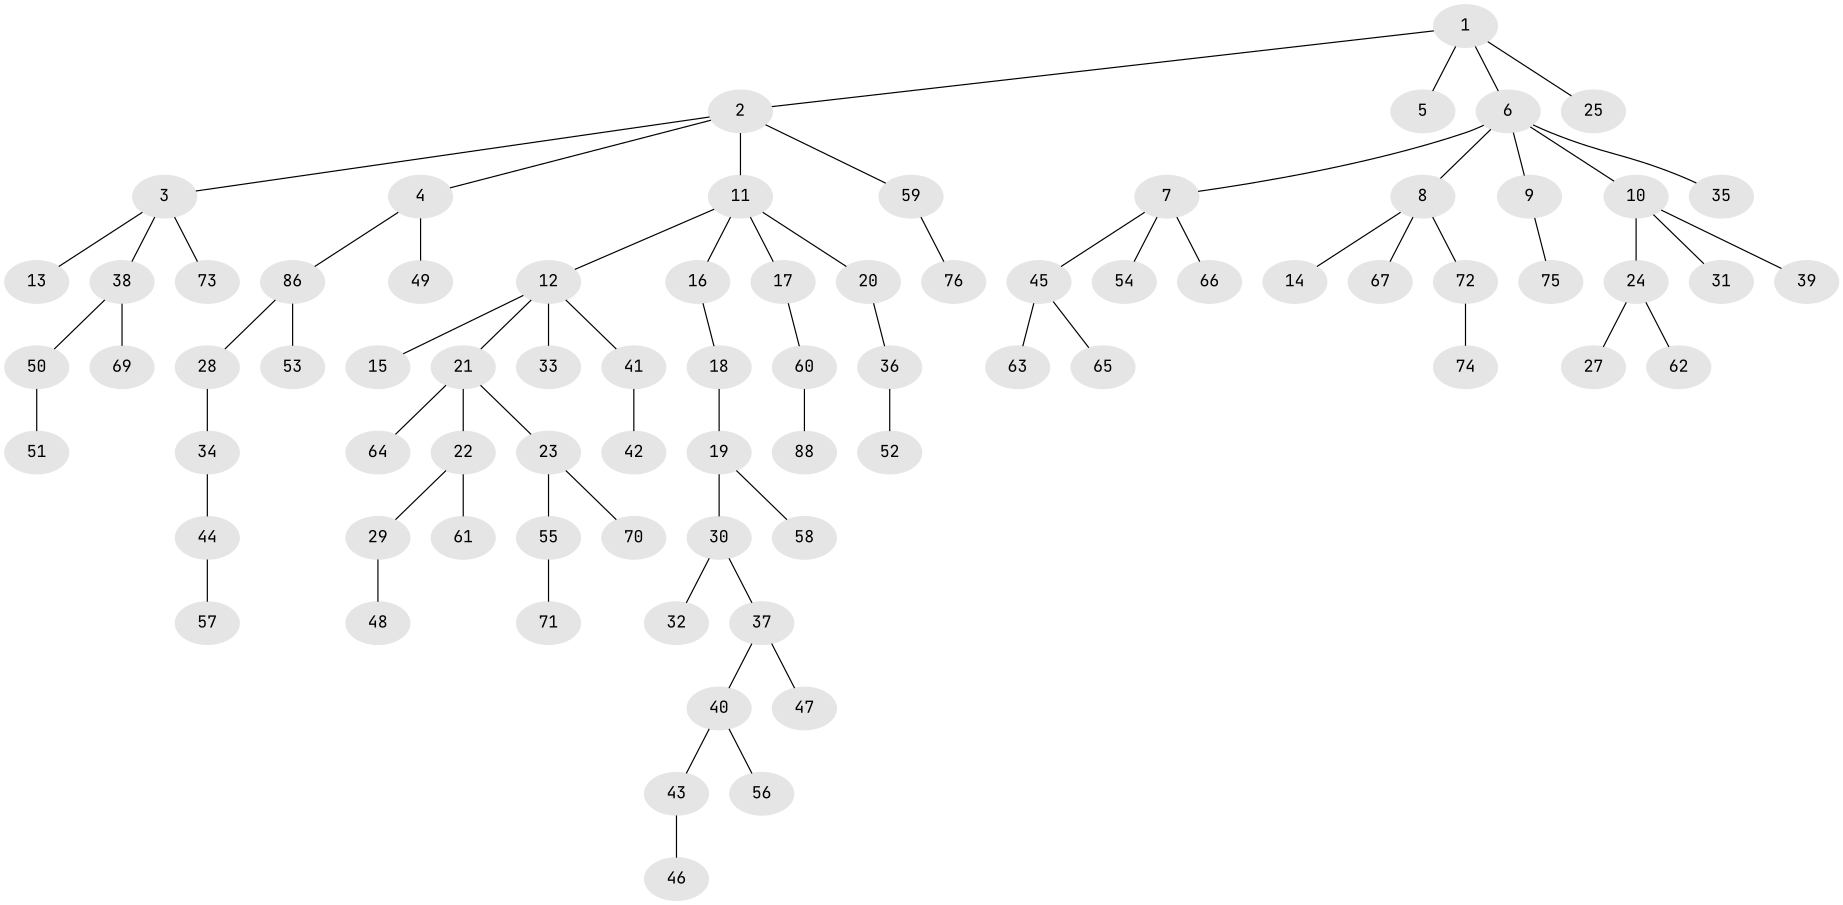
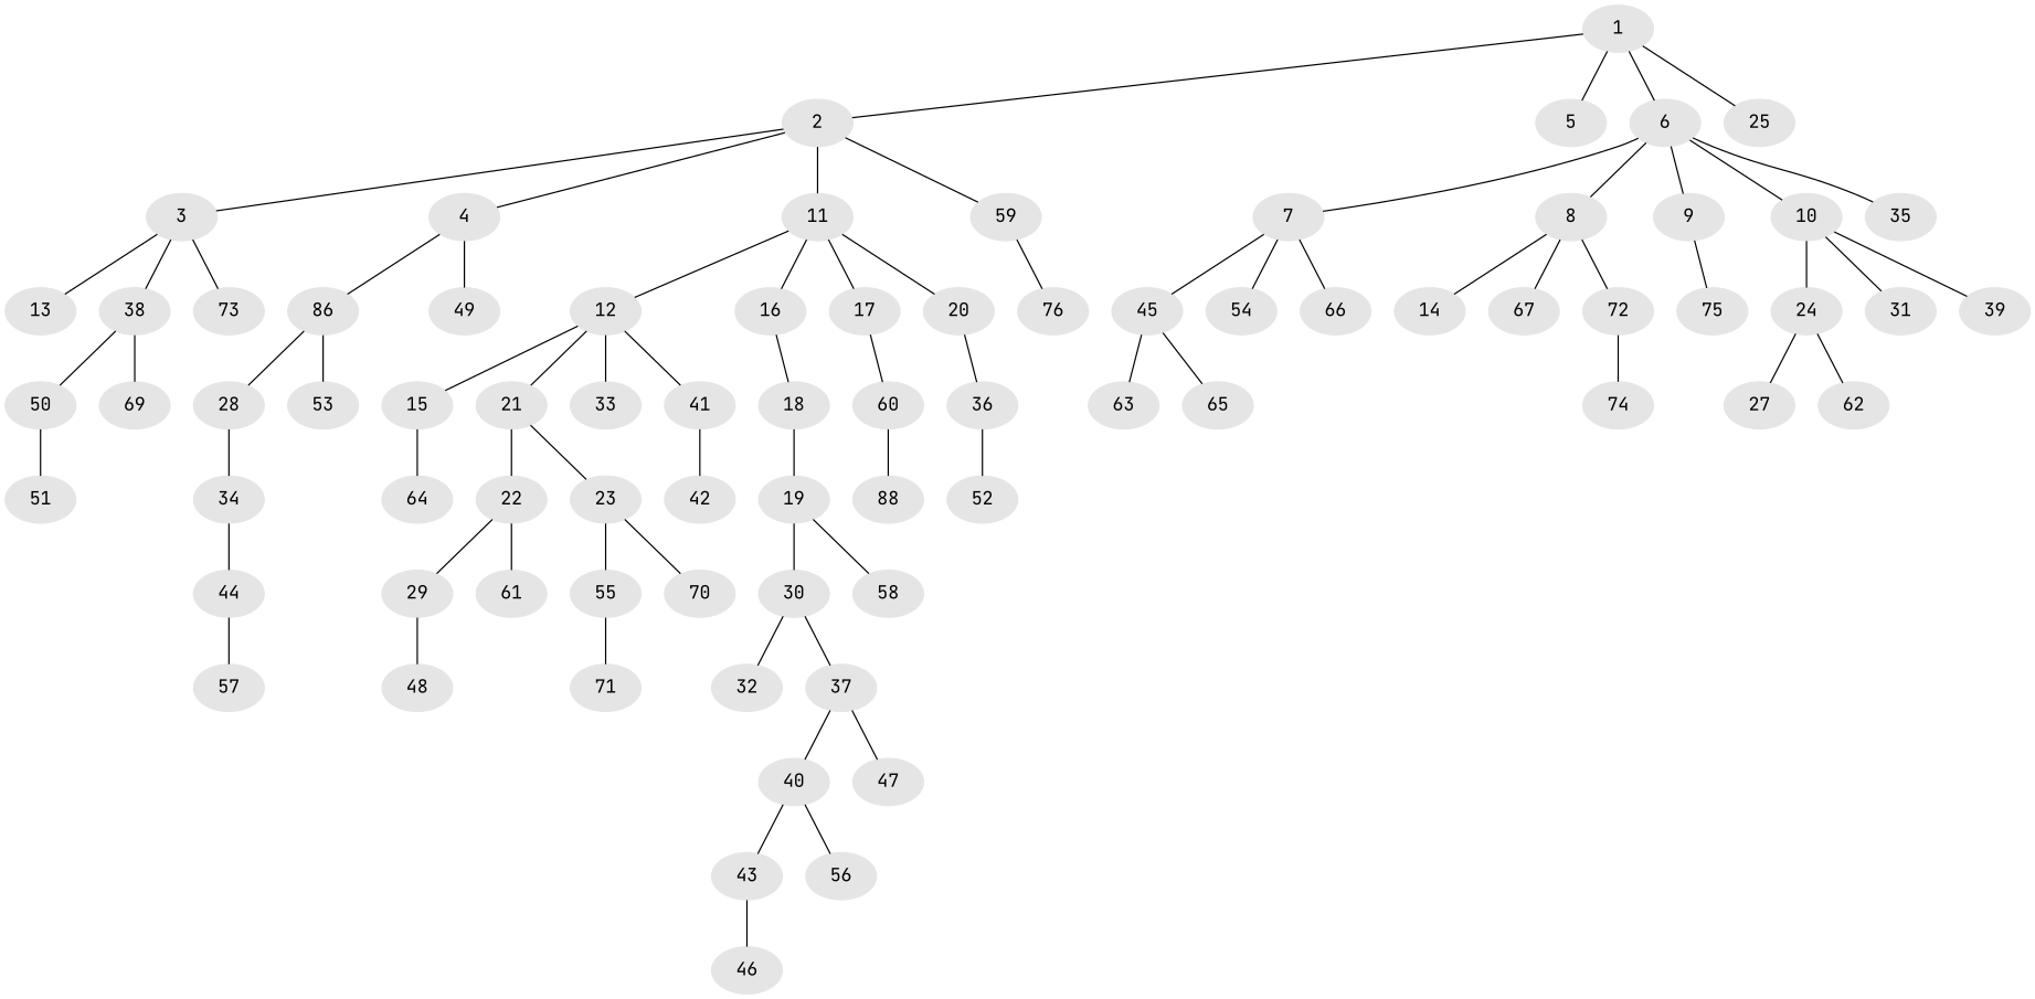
  graph {
    fontname="JetBrains Mono"
    node [color=gray90 fontname="JetBrains Mono" style=filled]
    edge [fontname="JetBrains Mono"]
    1
    2
    5
    6
    25
    3
    4
    11
    59
    7
    8
    9
    10
    35
    13
    38
    73
    n18 [label=86]
    49
    12
    16
    17
    20
    76
    50
    69
    28
    53
    45
    54
    66
    14
    67
    72
    75
    24
    31
    39
    63
    65
    74
    27
    62
    15
    21
    33
    41
    18
    60
    36
    22
    23
    64
    42
    19
    n56 [label=88]
    30
    58
    32
    37
    52
    29
    61
    55
    70
    48
    71
    34
    44
    40
    47
    57
    43
    56
    51
    46
    1 -- 2
    1 -- 5
    1 -- 6
    1 -- 25
    2 -- 3
    2 -- 4
    2 -- 11
    2 -- 59
    6 -- 7
    6 -- 8
    6 -- 9
    6 -- 10
    6 -- 35
    3 -- 13
    3 -- 38
    3 -- 73
    4 -- n18
    4 -- 49
    11 -- 12
    11 -- 16
    11 -- 17
    11 -- 20
    59 -- 76
    7 -- 45
    7 -- 54
    7 -- 66
    8 -- 14
    8 -- 67
    8 -- 72
    9 -- 75
    10 -- 24
    10 -- 31
    10 -- 39
    38 -- 50
    38 -- 69
    n18 -- 28
    n18 -- 53
    12 -- 15
    12 -- 21
    12 -- 33
    12 -- 41
    16 -- 18
    17 -- 60
    20 -- 36
    50 -- 51
    28 -- 34
    45 -- 63
    45 -- 65
    72 -- 74
    24 -- 27
    24 -- 62
    21 -- 22
    21 -- 23
-   21 -- 64
+   15 -- 64
    41 -- 42
    18 -- 19
    60 -- n56
    36 -- 52
    22 -- 29
    22 -- 61
    23 -- 55
    23 -- 70
    19 -- 30
    19 -- 58
    30 -- 32
    30 -- 37
    37 -- 40
    37 -- 47
    29 -- 48
    55 -- 71
    34 -- 44
    44 -- 57
    40 -- 43
    40 -- 56
    43 -- 46
  }
